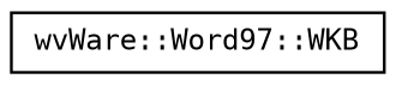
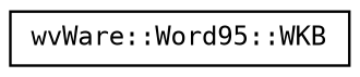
  digraph {
    rankdir=LR
    fontname="DejaVu Sans Mono"
-   n1 [color=black fillcolor=white fontname="DejaVu Sans Mono" fontsize=10 height=0.2 label="wvWare::Word97::WKB" shape=record style=filled width=0.4]
+   n1 [color=black fillcolor=white fontname="DejaVu Sans Mono" fontsize=10 height=0.2 label="wvWare::Word95::WKB" shape=record style=filled width=0.4]
  }
